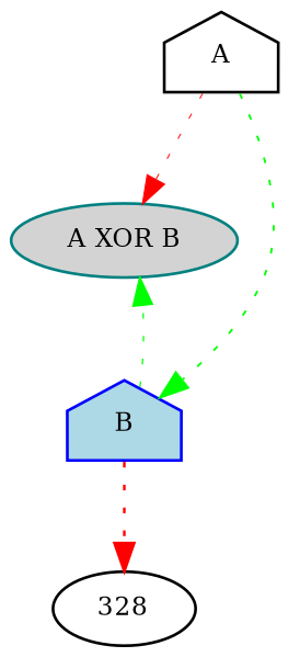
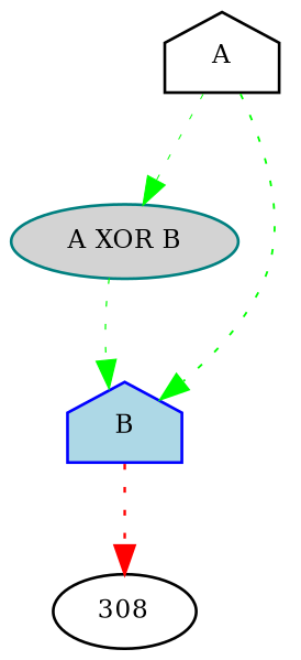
  digraph {
    node [color=black fillcolor=white fontsize=9 shape=house style=filled]
    edge [color=red style=dotted]
    A [height=0.2 width=0.2]
    "A XOR B" [color=teal fillcolor=lightgrey height=0.2 shape=ellipse width=0.2]
    B [color=blue fillcolor=lightblue height=0.2 width=0.2]
-   328 [height=0.2 shape=ellipse width=0.2]
-   A -> "A XOR B" [penwidth=0.3612102338895886]
+   328 [height=0.2 shape=ellipse width=0.2 label=308]
+   A -> "A XOR B" [color=green penwidth=0.3612102338895886]
    A -> B [color=green penwidth=0.691264253418027]
-   B -> "A XOR B" [color=green penwidth=0.4651261033317755]
+   "A XOR B" -> B [color=green penwidth=0.4651261033317755]
    B -> 328 [penwidth=0.8975125146105133]
  }
